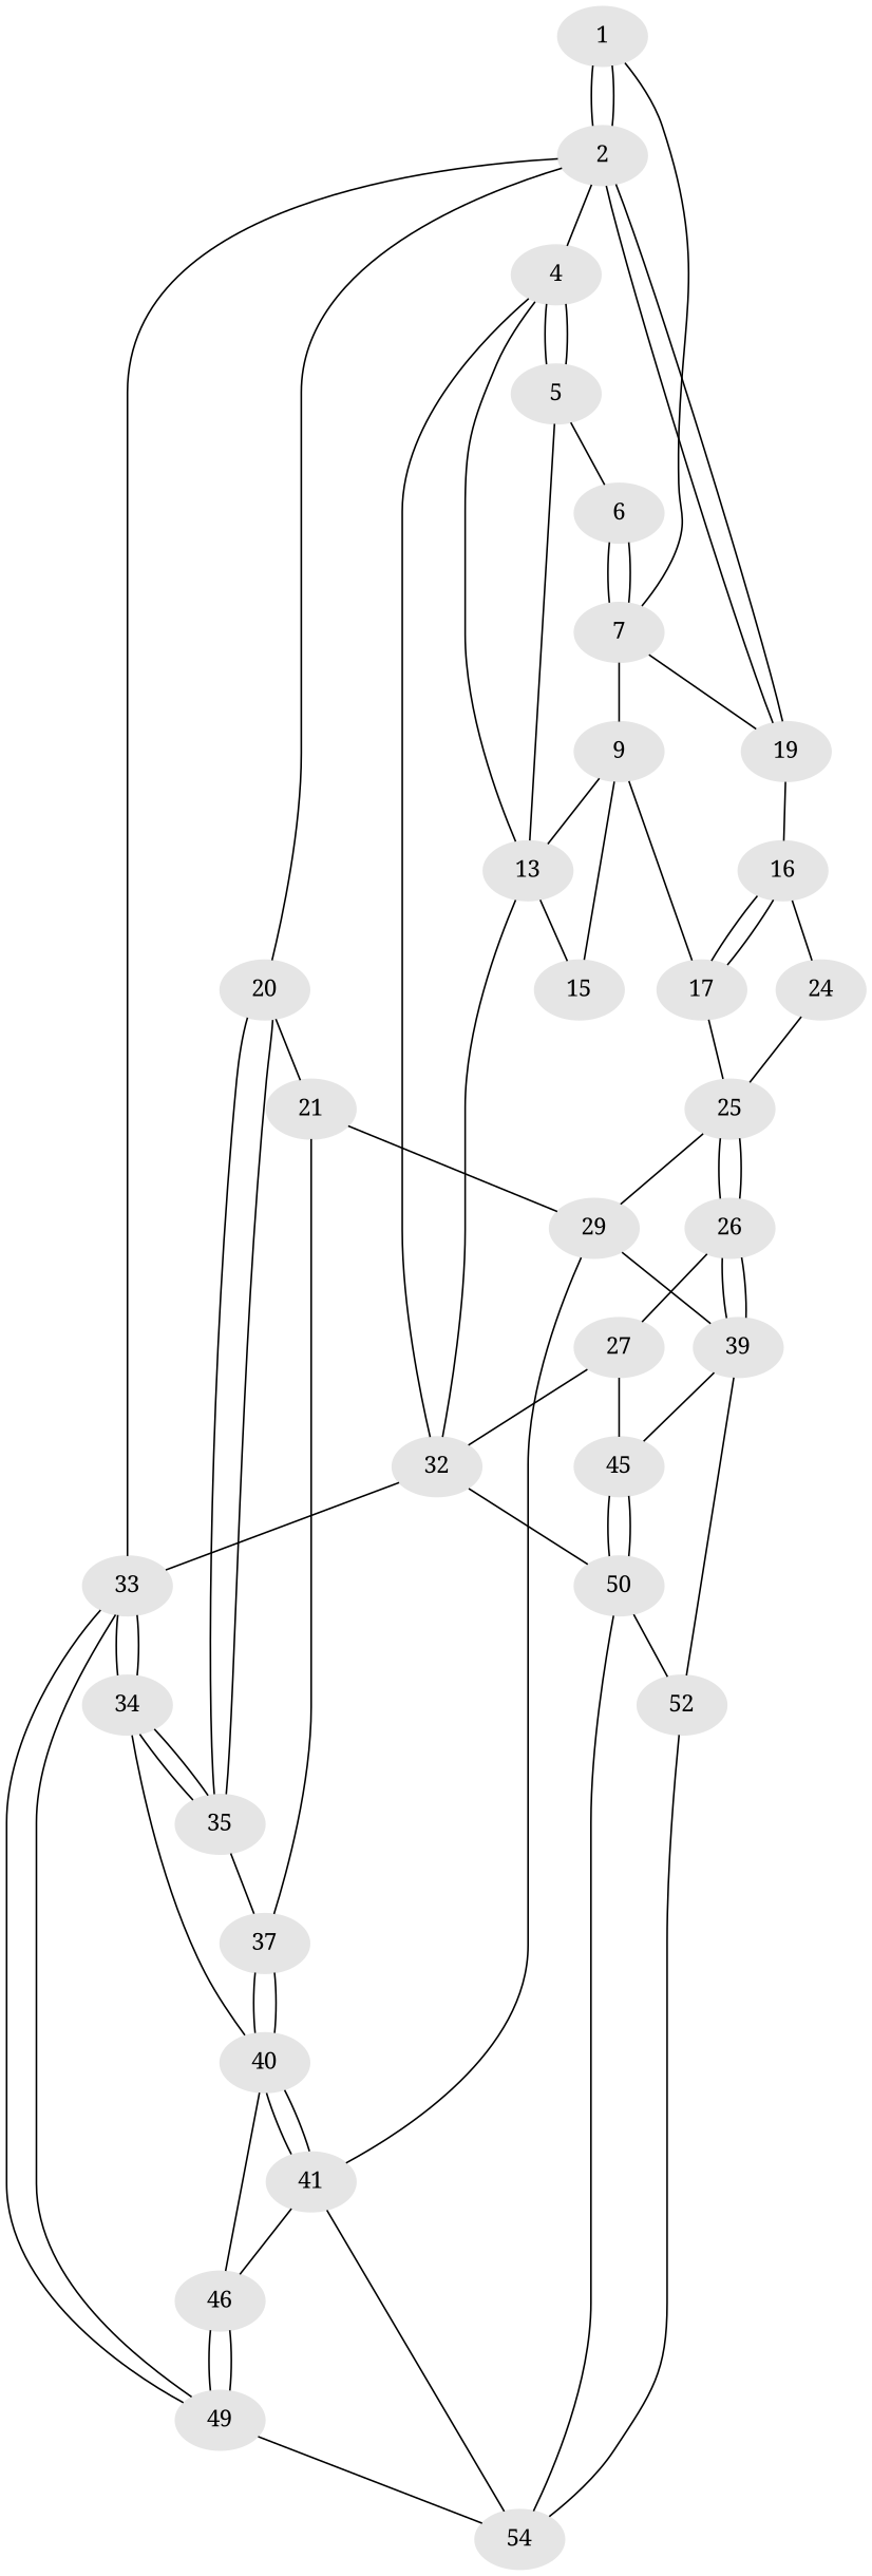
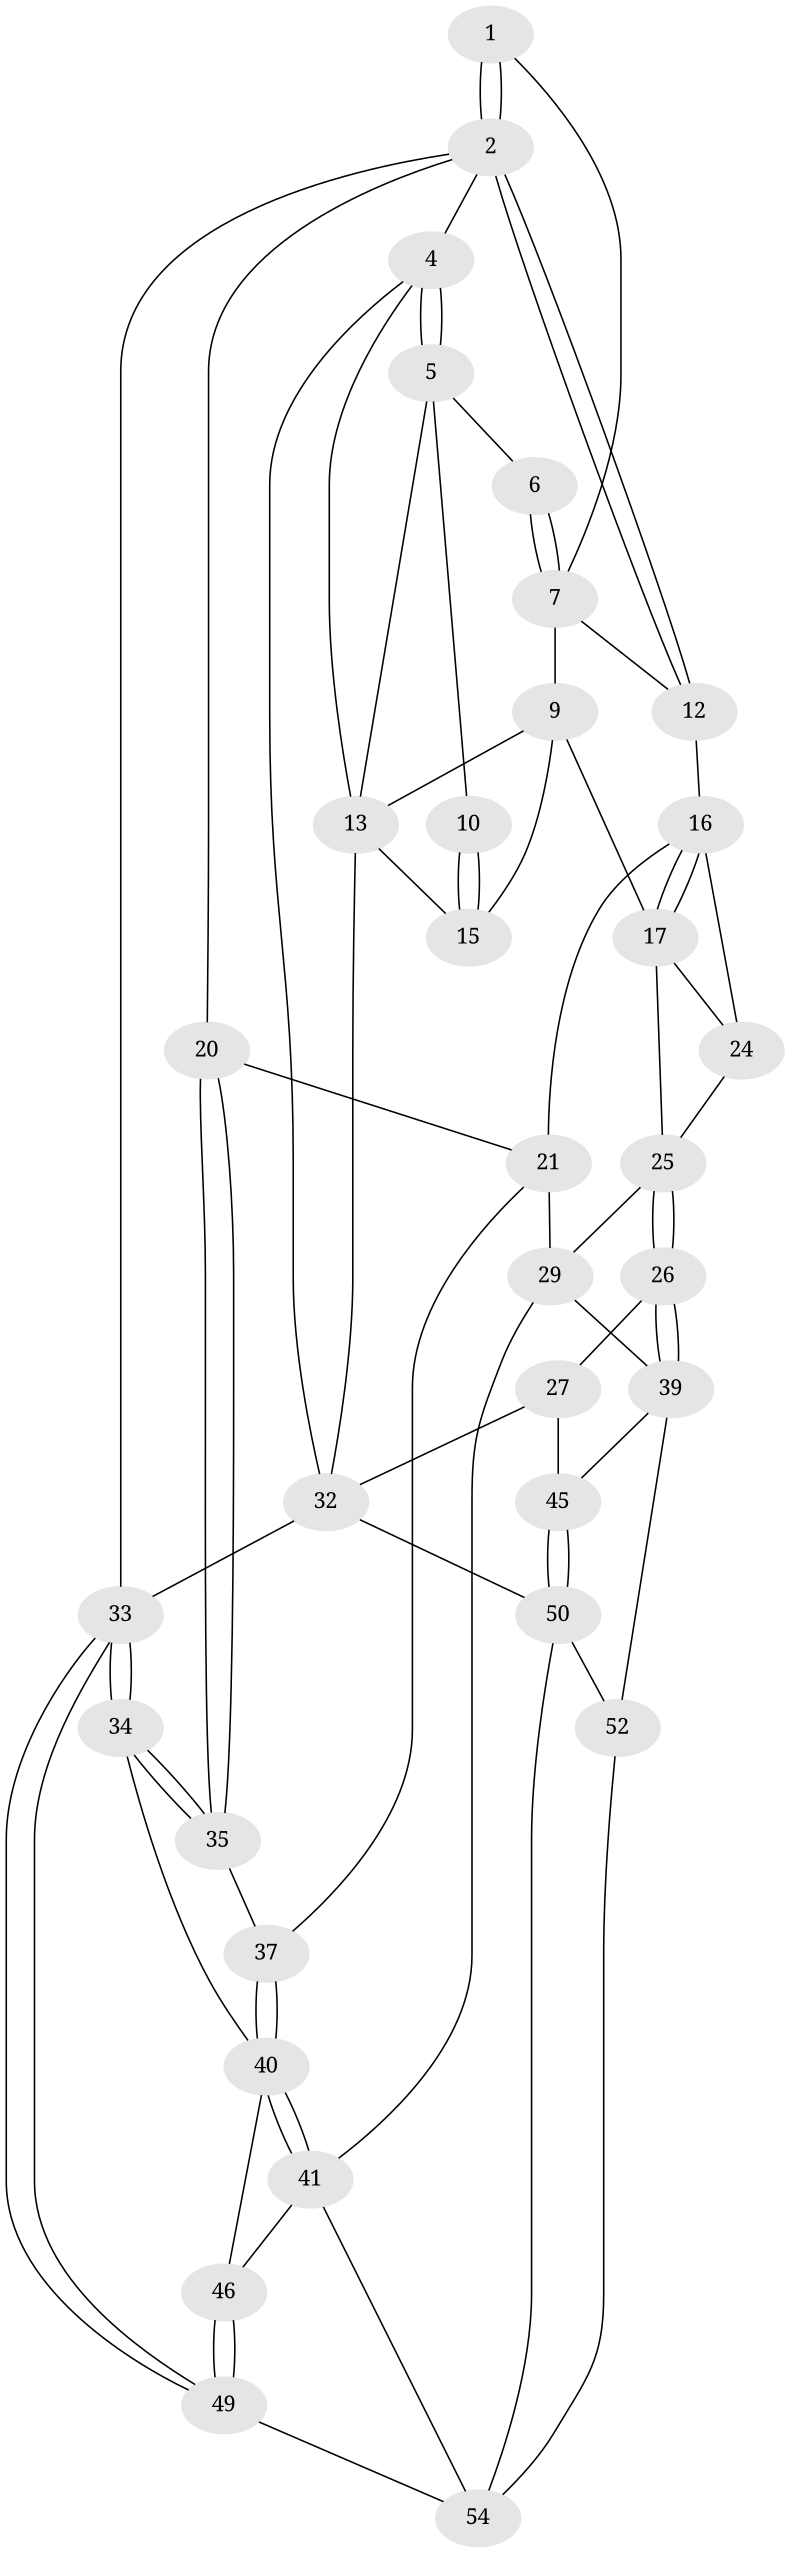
  graph {
    fontname="Noto Serif"
    node [color=gray90 fontname="Noto Serif" style=filled]
    edge [fontname="Noto Serif"]
    2 [super="+3"]
    1
    7 [super="+8"]
    4
-   12 [label=19]
+   12
    20
    33
    9 [super="+18"]
    5 [super="+11"]
    13 [super="+14"]
    32 [super="+51"]
    16 [super="+22"]
    21 [super="+28"]
    35 [super="+36"]
    34 [super="+42"]
    49 [super="+55"]
    6
+   10
    15 [super="+19"]
    50 [super="+53"]
    17 [super="+23"]
    24
    25 [super="+30"]
    27 [super="+31"]
    45
    29 [super="+38"]
    37
    26
    39 [super="+44"]
    41 [super="+48"]
    40 [super="+43"]
    52
    46 [super="+47"]
    54 [super="+56"]
    2 -- 4
    2 -- 12
    2 -- 12
    2 -- 20
    2 -- 33
    1 -- 2
    1 -- 2
    1 -- 7
    7 -- 12
    7 -- 9
    4 -- 5
    4 -- 5
    4 -- 13
    4 -- 32
    12 -- 16
    20 -- 21
    20 -- 35
    20 -- 35
    33 -- 34
    33 -- 34
    33 -- 49
    33 -- 49
    9 -- 13
    9 -- 15
    9 -- 17
    5 -- 13
    5 -- 6
+   5 -- 10
    13 -- 32
    13 -- 15
    32 -- 33
    32 -- 50
+   16 -- 21
    16 -- 17
    16 -- 17
    16 -- 24
    21 -- 29
    21 -- 37
    35 -- 37
    34 -- 35 [weight=2]
    34 -- 35
    34 -- 40
    49 -- 54
    6 -- 7
    6 -- 7
+   10 -- 15
+   10 -- 15
    50 -- 52
    50 -- 54
+   17 -- 24
    17 -- 25
    24 -- 25
    25 -- 29
    25 -- 26
    25 -- 26
    27 -- 32
    27 -- 45
    45 -- 50
    45 -- 50
    29 -- 39
    29 -- 41
    37 -- 40
    37 -- 40
    26 -- 27
    26 -- 39
    26 -- 39
    39 -- 45
    39 -- 52
    41 -- 46
    41 -- 54
    40 -- 41
    40 -- 41
    40 -- 46
    52 -- 54
    46 -- 49 [weight=2]
    46 -- 49
  }
